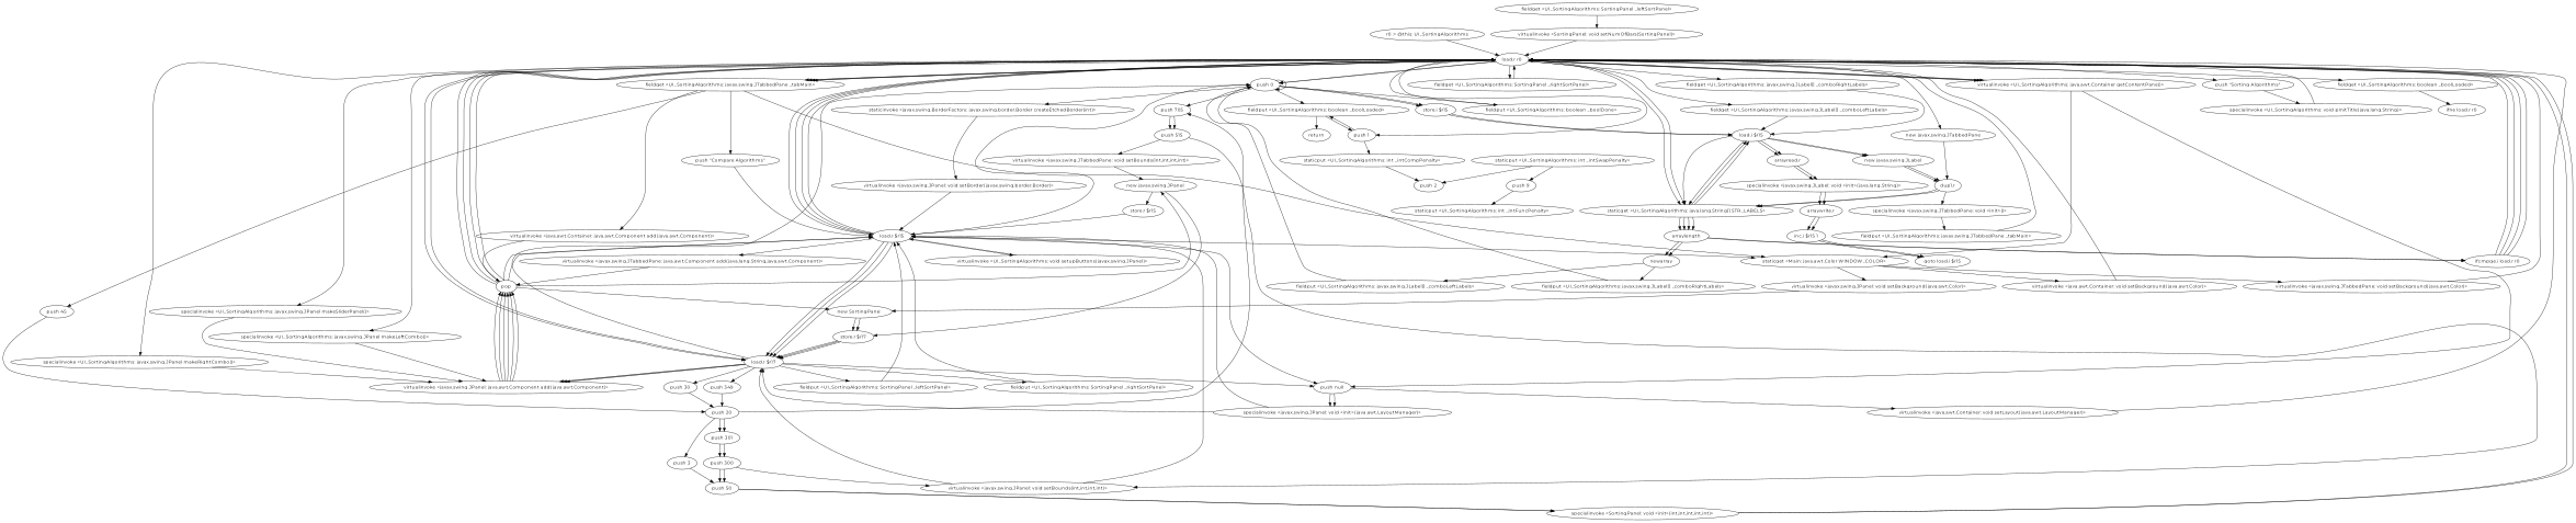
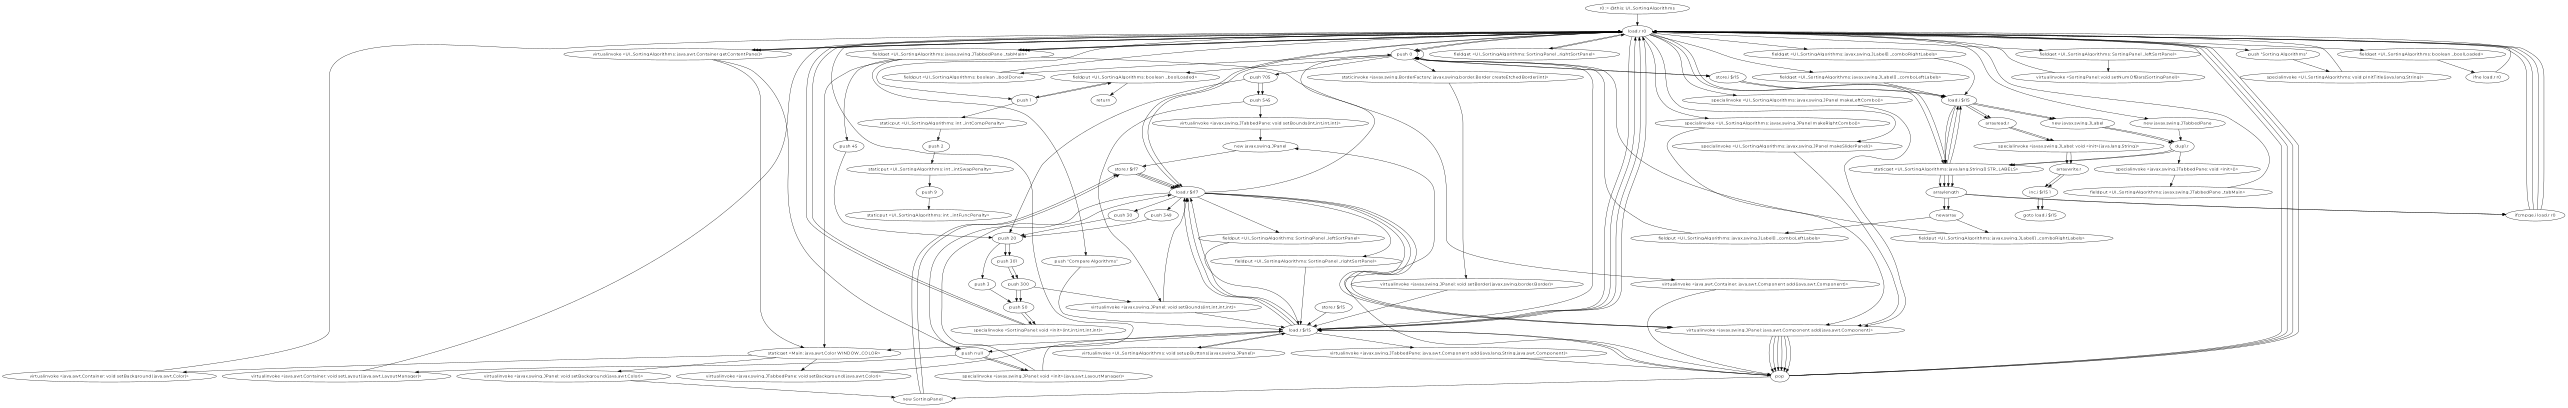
  digraph {
    fontname=Montserrat
    node [fontname=Montserrat]
    edge [fontname=Montserrat]
    "r0 := @this: UI_SortingAlgorithms"
    "load.r r0"
    "push 0"
    "push 1"
    "staticget <UI_SortingAlgorithms: java.lang.String[] STR_LABELS>"
    "fieldget <UI_SortingAlgorithms: javax.swing.JLabel[] _comboLeftLabels>"
    "fieldget <UI_SortingAlgorithms: javax.swing.JLabel[] _comboRightLabels>"
    "virtualinvoke <UI_SortingAlgorithms: java.awt.Container getContentPane()>"
    "new javax.swing.JTabbedPane"
    "fieldget <UI_SortingAlgorithms: javax.swing.JTabbedPane _tabMain>"
    "load.r $r15"
    "load.r $r17"
    "fieldget <UI_SortingAlgorithms: SortingPanel _rightSortPanel>"
    "fieldget <UI_SortingAlgorithms: SortingPanel _leftSortPanel>"
    "specialinvoke <UI_SortingAlgorithms: javax.swing.JPanel makeSliderPanel()>"
    "specialinvoke <UI_SortingAlgorithms: javax.swing.JPanel makeLeftCombo()>"
    "specialinvoke <UI_SortingAlgorithms: javax.swing.JPanel makeRightCombo()>"
    "push \"Sorting Algorithms\""
    "fieldget <UI_SortingAlgorithms: boolean _boolLoaded>"
    "fieldput <UI_SortingAlgorithms: boolean _boolLoaded>"
    "fieldput <UI_SortingAlgorithms: boolean _boolDone>"
    "store.i $r15"
    "push 705"
    "staticinvoke <javax.swing.BorderFactory: javax.swing.border.Border createEtchedBorder(int)>"
    "staticput <UI_SortingAlgorithms: int _intCompPenalty>"
    arraylength
    "load.i $r15"
    "staticget <Main: java.awt.Color WINDOW_COLOR>"
    "push null"
    "dup1.r"
    "push 45"
    "push \"Compare Algorithms\""
    "virtualinvoke <java.awt.Container: java.awt.Component add(java.awt.Component)>"
    "virtualinvoke <UI_SortingAlgorithms: void setupButtons(javax.swing.JPanel)>"
    "virtualinvoke <javax.swing.JTabbedPane: java.awt.Component add(java.lang.String,java.awt.Component)>"
    "push 30"
    "fieldput <UI_SortingAlgorithms: SortingPanel _leftSortPanel>"
    "virtualinvoke <javax.swing.JPanel: java.awt.Component add(java.awt.Component)>"
    "fieldput <UI_SortingAlgorithms: SortingPanel _rightSortPanel>"
    "push 349"
    "virtualinvoke <SortingPanel: void setNumOfBars(SortingPanel)>"
    "specialinvoke <UI_SortingAlgorithms: void pInitTitle(java.lang.String)>"
    "ifne load.r r0"
    return
-   "push 515"
+   "push 515" [label="push 545"]
    "virtualinvoke <javax.swing.JPanel: void setBorder(javax.swing.border.Border)>"
    "push 2"
    "staticput <UI_SortingAlgorithms: int _intSwapPenalty>"
    "push 9"
    "staticput <UI_SortingAlgorithms: int _intFuncPenalty>"
    newarray
    "ifcmpge.i load.r r0"
    "new javax.swing.JLabel"
    "arrayread.r"
    "fieldput <UI_SortingAlgorithms: javax.swing.JLabel[] _comboLeftLabels>"
    "fieldput <UI_SortingAlgorithms: javax.swing.JLabel[] _comboRightLabels>"
    "specialinvoke <javax.swing.JLabel: void <init>(java.lang.String)>"
    "specialinvoke <javax.swing.JTabbedPane: void <init>()>"
    "fieldput <UI_SortingAlgorithms: javax.swing.JTabbedPane _tabMain>"
    "arraywrite.r"
    "inc.i $r15 1"
    "goto load.i $r15"
    "virtualinvoke <java.awt.Container: void setBackground(java.awt.Color)>"
    "virtualinvoke <javax.swing.JTabbedPane: void setBackground(java.awt.Color)>"
    "virtualinvoke <javax.swing.JPanel: void setBackground(java.awt.Color)>"
    "virtualinvoke <java.awt.Container: void setLayout(java.awt.LayoutManager)>"
    "specialinvoke <javax.swing.JPanel: void <init>(java.awt.LayoutManager)>"
    "new SortingPanel"
    "push 20"
    pop
    "push 301"
    "push 3"
    "push 300"
    "push 50"
    "virtualinvoke <javax.swing.JTabbedPane: void setBounds(int,int,int,int)>"
    "virtualinvoke <javax.swing.JPanel: void setBounds(int,int,int,int)>"
    "new javax.swing.JPanel"
    "store.r $r15"
    "store.r $r17"
    "specialinvoke <SortingPanel: void <init>(int,int,int,int,int)>"
    "r0 := @this: UI_SortingAlgorithms" -> "load.r r0"
    "load.r r0" -> "push 0"
    "load.r r0" -> "push 0"
    "load.r r0" -> "push 1"
    "load.r r0" -> "staticget <UI_SortingAlgorithms: java.lang.String[] STR_LABELS>"
    "load.r r0" -> "staticget <UI_SortingAlgorithms: java.lang.String[] STR_LABELS>"
    "load.r r0" -> "fieldget <UI_SortingAlgorithms: javax.swing.JLabel[] _comboLeftLabels>"
    "load.r r0" -> "fieldget <UI_SortingAlgorithms: javax.swing.JLabel[] _comboRightLabels>"
    "load.r r0" -> "virtualinvoke <UI_SortingAlgorithms: java.awt.Container getContentPane()>"
    "load.r r0" -> "virtualinvoke <UI_SortingAlgorithms: java.awt.Container getContentPane()>"
    "load.r r0" -> "virtualinvoke <UI_SortingAlgorithms: java.awt.Container getContentPane()>"
    "load.r r0" -> "new javax.swing.JTabbedPane"
    "load.r r0" -> "fieldget <UI_SortingAlgorithms: javax.swing.JTabbedPane _tabMain>"
    "load.r r0" -> "fieldget <UI_SortingAlgorithms: javax.swing.JTabbedPane _tabMain>"
    "load.r r0" -> "fieldget <UI_SortingAlgorithms: javax.swing.JTabbedPane _tabMain>"
    "load.r r0" -> "fieldget <UI_SortingAlgorithms: javax.swing.JTabbedPane _tabMain>"
    "load.r r0" -> "load.r $r15"
    "load.r r0" -> "load.r $r17"
    "load.r r0" -> "load.r $r17"
    "load.r r0" -> "fieldget <UI_SortingAlgorithms: SortingPanel _rightSortPanel>"
+   "load.r r0" -> "fieldget <UI_SortingAlgorithms: SortingPanel _leftSortPanel>"
    "load.r r0" -> "specialinvoke <UI_SortingAlgorithms: javax.swing.JPanel makeSliderPanel()>"
    "load.r r0" -> "specialinvoke <UI_SortingAlgorithms: javax.swing.JPanel makeLeftCombo()>"
    "load.r r0" -> "specialinvoke <UI_SortingAlgorithms: javax.swing.JPanel makeRightCombo()>"
    "load.r r0" -> "push \"Sorting Algorithms\""
    "load.r r0" -> "fieldget <UI_SortingAlgorithms: boolean _boolLoaded>"
    "push 0" -> "push 0"
    "push 0" -> "fieldput <UI_SortingAlgorithms: boolean _boolLoaded>"
    "push 0" -> "fieldput <UI_SortingAlgorithms: boolean _boolDone>"
    "push 0" -> "store.i $r15"
    "push 0" -> "store.i $r15"
    "push 0" -> "push 705"
    "push 0" -> "staticinvoke <javax.swing.BorderFactory: javax.swing.border.Border createEtchedBorder(int)>"
    "push 1" -> "fieldput <UI_SortingAlgorithms: boolean _boolLoaded>"
    "push 1" -> "staticput <UI_SortingAlgorithms: int _intCompPenalty>"
    "staticget <UI_SortingAlgorithms: java.lang.String[] STR_LABELS>" -> arraylength
    "staticget <UI_SortingAlgorithms: java.lang.String[] STR_LABELS>" -> arraylength
    "staticget <UI_SortingAlgorithms: java.lang.String[] STR_LABELS>" -> arraylength
    "staticget <UI_SortingAlgorithms: java.lang.String[] STR_LABELS>" -> arraylength
    "staticget <UI_SortingAlgorithms: java.lang.String[] STR_LABELS>" -> "load.i $r15"
    "staticget <UI_SortingAlgorithms: java.lang.String[] STR_LABELS>" -> "load.i $r15"
    "fieldget <UI_SortingAlgorithms: javax.swing.JLabel[] _comboLeftLabels>" -> "load.i $r15"
    "fieldget <UI_SortingAlgorithms: javax.swing.JLabel[] _comboRightLabels>" -> "load.i $r15"
    "virtualinvoke <UI_SortingAlgorithms: java.awt.Container getContentPane()>" -> "load.r r0"
    "virtualinvoke <UI_SortingAlgorithms: java.awt.Container getContentPane()>" -> "staticget <Main: java.awt.Color WINDOW_COLOR>"
    "virtualinvoke <UI_SortingAlgorithms: java.awt.Container getContentPane()>" -> "push null"
    "new javax.swing.JTabbedPane" -> "dup1.r"
    "fieldget <UI_SortingAlgorithms: javax.swing.JTabbedPane _tabMain>" -> "staticget <Main: java.awt.Color WINDOW_COLOR>"
    "fieldget <UI_SortingAlgorithms: javax.swing.JTabbedPane _tabMain>" -> "push 45"
    "fieldget <UI_SortingAlgorithms: javax.swing.JTabbedPane _tabMain>" -> "push \"Compare Algorithms\""
    "fieldget <UI_SortingAlgorithms: javax.swing.JTabbedPane _tabMain>" -> "virtualinvoke <java.awt.Container: java.awt.Component add(java.awt.Component)>"
    "load.r $r15" -> "load.r r0"
    "load.r $r15" -> "load.r r0"
    "load.r $r15" -> "load.r r0"
    "load.r $r15" -> "push 0"
    "load.r $r15" -> "load.r $r17"
    "load.r $r15" -> "load.r $r17"
    "load.r $r15" -> "load.r $r17"
    "load.r $r15" -> "staticget <Main: java.awt.Color WINDOW_COLOR>"
    "load.r $r15" -> "push null"
    "load.r $r15" -> "virtualinvoke <UI_SortingAlgorithms: void setupButtons(javax.swing.JPanel)>"
    "load.r $r15" -> "virtualinvoke <javax.swing.JTabbedPane: java.awt.Component add(java.lang.String,java.awt.Component)>"
    "load.r $r17" -> "push 0"
    "load.r $r17" -> "push null"
    "load.r $r17" -> "push 30"
    "load.r $r17" -> "fieldput <UI_SortingAlgorithms: SortingPanel _leftSortPanel>"
    "load.r $r17" -> "virtualinvoke <javax.swing.JPanel: java.awt.Component add(java.awt.Component)>"
    "load.r $r17" -> "virtualinvoke <javax.swing.JPanel: java.awt.Component add(java.awt.Component)>"
    "load.r $r17" -> "virtualinvoke <javax.swing.JPanel: java.awt.Component add(java.awt.Component)>"
    "load.r $r17" -> "fieldput <UI_SortingAlgorithms: SortingPanel _rightSortPanel>"
    "load.r $r17" -> "push 349"
    "fieldget <UI_SortingAlgorithms: SortingPanel _rightSortPanel>" -> "load.r r0"
    "fieldget <UI_SortingAlgorithms: SortingPanel _leftSortPanel>" -> "virtualinvoke <SortingPanel: void setNumOfBars(SortingPanel)>"
    "specialinvoke <UI_SortingAlgorithms: javax.swing.JPanel makeSliderPanel()>" -> "virtualinvoke <javax.swing.JPanel: java.awt.Component add(java.awt.Component)>"
    "specialinvoke <UI_SortingAlgorithms: javax.swing.JPanel makeLeftCombo()>" -> "virtualinvoke <javax.swing.JPanel: java.awt.Component add(java.awt.Component)>"
    "specialinvoke <UI_SortingAlgorithms: javax.swing.JPanel makeRightCombo()>" -> "virtualinvoke <javax.swing.JPanel: java.awt.Component add(java.awt.Component)>"
    "push \"Sorting Algorithms\"" -> "specialinvoke <UI_SortingAlgorithms: void pInitTitle(java.lang.String)>"
    "fieldget <UI_SortingAlgorithms: boolean _boolLoaded>" -> "ifne load.r r0"
    "fieldput <UI_SortingAlgorithms: boolean _boolLoaded>" -> "push 1"
    "fieldput <UI_SortingAlgorithms: boolean _boolLoaded>" -> return
    "fieldput <UI_SortingAlgorithms: boolean _boolDone>" -> "load.r r0"
    "store.i $r15" -> "load.i $r15"
    "store.i $r15" -> "load.i $r15"
    "push 705" -> "push 515"
    "push 705" -> "push 515"
    "staticinvoke <javax.swing.BorderFactory: javax.swing.border.Border createEtchedBorder(int)>" -> "virtualinvoke <javax.swing.JPanel: void setBorder(javax.swing.border.Border)>"
    "staticput <UI_SortingAlgorithms: int _intCompPenalty>" -> "push 2"
    arraylength -> newarray
    arraylength -> newarray
    arraylength -> "ifcmpge.i load.r r0"
    arraylength -> "ifcmpge.i load.r r0"
    "load.i $r15" -> "staticget <UI_SortingAlgorithms: java.lang.String[] STR_LABELS>"
    "load.i $r15" -> "staticget <UI_SortingAlgorithms: java.lang.String[] STR_LABELS>"
    "load.i $r15" -> "new javax.swing.JLabel"
    "load.i $r15" -> "new javax.swing.JLabel"
    "load.i $r15" -> "arrayread.r"
    "load.i $r15" -> "arrayread.r"
    "staticget <Main: java.awt.Color WINDOW_COLOR>" -> "virtualinvoke <java.awt.Container: void setBackground(java.awt.Color)>"
    "staticget <Main: java.awt.Color WINDOW_COLOR>" -> "virtualinvoke <javax.swing.JTabbedPane: void setBackground(java.awt.Color)>"
    "staticget <Main: java.awt.Color WINDOW_COLOR>" -> "virtualinvoke <javax.swing.JPanel: void setBackground(java.awt.Color)>"
    "push null" -> "virtualinvoke <java.awt.Container: void setLayout(java.awt.LayoutManager)>"
    "push null" -> "specialinvoke <javax.swing.JPanel: void <init>(java.awt.LayoutManager)>"
    "push null" -> "specialinvoke <javax.swing.JPanel: void <init>(java.awt.LayoutManager)>"
    "dup1.r" -> "staticget <UI_SortingAlgorithms: java.lang.String[] STR_LABELS>"
    "dup1.r" -> "staticget <UI_SortingAlgorithms: java.lang.String[] STR_LABELS>"
    "dup1.r" -> "specialinvoke <javax.swing.JTabbedPane: void <init>()>"
    "push 45" -> "push 20"
    "push \"Compare Algorithms\"" -> "load.r $r15"
    "virtualinvoke <java.awt.Container: java.awt.Component add(java.awt.Component)>" -> pop
    "virtualinvoke <UI_SortingAlgorithms: void setupButtons(javax.swing.JPanel)>" -> "load.r $r15"
    "virtualinvoke <javax.swing.JTabbedPane: java.awt.Component add(java.lang.String,java.awt.Component)>" -> pop
    "push 30" -> "push 20"
    "fieldput <UI_SortingAlgorithms: SortingPanel _leftSortPanel>" -> "load.r $r15"
    "virtualinvoke <javax.swing.JPanel: java.awt.Component add(java.awt.Component)>" -> pop
    "virtualinvoke <javax.swing.JPanel: java.awt.Component add(java.awt.Component)>" -> pop
    "virtualinvoke <javax.swing.JPanel: java.awt.Component add(java.awt.Component)>" -> pop
    "virtualinvoke <javax.swing.JPanel: java.awt.Component add(java.awt.Component)>" -> pop
    "virtualinvoke <javax.swing.JPanel: java.awt.Component add(java.awt.Component)>" -> pop
    "virtualinvoke <javax.swing.JPanel: java.awt.Component add(java.awt.Component)>" -> pop
    "fieldput <UI_SortingAlgorithms: SortingPanel _rightSortPanel>" -> "load.r $r15"
    "push 349" -> "push 20"
    "virtualinvoke <SortingPanel: void setNumOfBars(SortingPanel)>" -> "load.r r0"
    "specialinvoke <UI_SortingAlgorithms: void pInitTitle(java.lang.String)>" -> "load.r r0"
+   "ifne load.r r0" -> "load.r r0"
    "push 515" -> "virtualinvoke <javax.swing.JTabbedPane: void setBounds(int,int,int,int)>"
    "push 515" -> "virtualinvoke <javax.swing.JPanel: void setBounds(int,int,int,int)>"
    "virtualinvoke <javax.swing.JPanel: void setBorder(javax.swing.border.Border)>" -> "load.r $r15"
-   "staticput <UI_SortingAlgorithms: int _intSwapPenalty>" -> "push 2"
+   "push 2" -> "staticput <UI_SortingAlgorithms: int _intSwapPenalty>"
    "staticput <UI_SortingAlgorithms: int _intSwapPenalty>" -> "push 9"
    "push 9" -> "staticput <UI_SortingAlgorithms: int _intFuncPenalty>"
    newarray -> "fieldput <UI_SortingAlgorithms: javax.swing.JLabel[] _comboLeftLabels>"
    newarray -> "fieldput <UI_SortingAlgorithms: javax.swing.JLabel[] _comboRightLabels>"
    "ifcmpge.i load.r r0" -> "load.r r0"
    "ifcmpge.i load.r r0" -> "load.r r0"
    "ifcmpge.i load.r r0" -> "load.r r0"
    "ifcmpge.i load.r r0" -> "load.r r0"
    "new javax.swing.JLabel" -> "dup1.r"
    "new javax.swing.JLabel" -> "dup1.r"
    "arrayread.r" -> "specialinvoke <javax.swing.JLabel: void <init>(java.lang.String)>"
    "arrayread.r" -> "specialinvoke <javax.swing.JLabel: void <init>(java.lang.String)>"
    "fieldput <UI_SortingAlgorithms: javax.swing.JLabel[] _comboLeftLabels>" -> "push 0"
    "fieldput <UI_SortingAlgorithms: javax.swing.JLabel[] _comboRightLabels>" -> "push 0"
    "specialinvoke <javax.swing.JLabel: void <init>(java.lang.String)>" -> "arraywrite.r"
    "specialinvoke <javax.swing.JLabel: void <init>(java.lang.String)>" -> "arraywrite.r"
    "specialinvoke <javax.swing.JTabbedPane: void <init>()>" -> "fieldput <UI_SortingAlgorithms: javax.swing.JTabbedPane _tabMain>"
    "fieldput <UI_SortingAlgorithms: javax.swing.JTabbedPane _tabMain>" -> "load.r r0"
    "arraywrite.r" -> "inc.i $r15 1"
    "arraywrite.r" -> "inc.i $r15 1"
    "inc.i $r15 1" -> "goto load.i $r15"
    "inc.i $r15 1" -> "goto load.i $r15"
    "virtualinvoke <java.awt.Container: void setBackground(java.awt.Color)>" -> "load.r r0"
    "virtualinvoke <javax.swing.JTabbedPane: void setBackground(java.awt.Color)>" -> "load.r r0"
    "virtualinvoke <javax.swing.JPanel: void setBackground(java.awt.Color)>" -> "new SortingPanel"
    "virtualinvoke <java.awt.Container: void setLayout(java.awt.LayoutManager)>" -> "load.r r0"
    "specialinvoke <javax.swing.JPanel: void <init>(java.awt.LayoutManager)>" -> "load.r $r15"
    "specialinvoke <javax.swing.JPanel: void <init>(java.awt.LayoutManager)>" -> "load.r $r17"
    "new SortingPanel" -> "store.r $r17"
    "new SortingPanel" -> "store.r $r17"
-   "push 20" -> "push 705"
+   "push 705" -> "push 20"
    "push 20" -> "push 301"
    "push 20" -> "push 301"
    "push 20" -> "push 3"
    pop -> "load.r r0"
    pop -> "load.r r0"
    pop -> "load.r r0"
    pop -> "load.r r0"
    pop -> "load.r $r15"
    pop -> "load.r $r15"
    pop -> "new SortingPanel"
    pop -> "new javax.swing.JPanel"
    "push 301" -> "push 300"
    "push 301" -> "push 300"
    "push 3" -> "push 50"
    "push 300" -> "push 50"
    "push 300" -> "push 50"
    "push 300" -> "virtualinvoke <javax.swing.JPanel: void setBounds(int,int,int,int)>"
    "push 50" -> "specialinvoke <SortingPanel: void <init>(int,int,int,int,int)>"
    "push 50" -> "specialinvoke <SortingPanel: void <init>(int,int,int,int,int)>"
    "virtualinvoke <javax.swing.JTabbedPane: void setBounds(int,int,int,int)>" -> "new javax.swing.JPanel"
    "virtualinvoke <javax.swing.JPanel: void setBounds(int,int,int,int)>" -> "load.r $r15"
    "virtualinvoke <javax.swing.JPanel: void setBounds(int,int,int,int)>" -> "load.r $r17"
-   "new javax.swing.JPanel" -> "store.r $r15"
    "new javax.swing.JPanel" -> "store.r $r17"
    "store.r $r15" -> "load.r $r15"
    "store.r $r17" -> "load.r $r17"
    "store.r $r17" -> "load.r $r17"
    "store.r $r17" -> "load.r $r17"
    "specialinvoke <SortingPanel: void <init>(int,int,int,int,int)>" -> "load.r r0"
    "specialinvoke <SortingPanel: void <init>(int,int,int,int,int)>" -> "load.r r0"
  }
